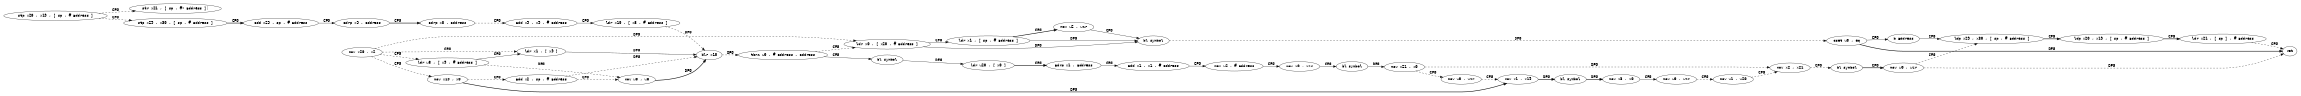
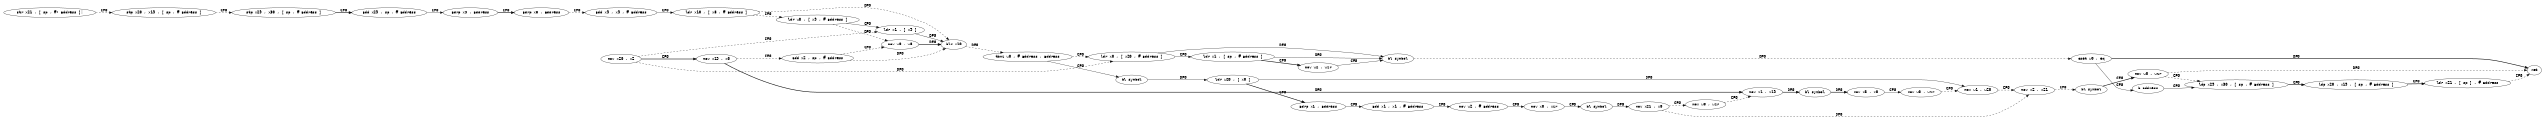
  digraph {
    fontname="DejaVu Sans Mono"
    rankdir=LR
    node [fontname="DejaVu Sans Mono"]
    edge [fontname="DejaVu Sans Mono" style=dashed]
    n1 [label="str x21 , [ sp , #- address ]!"]
    n2 [label="stp x20 , x19 , [ sp , # address ]"]
    n3 [label="stp x29 , x30 , [ sp , # address ]"]
    n4 [label="add x29 , sp , # address"]
    n5 [label="adrp x9 , address"]
    n6 [label="adrp x8 , address"]
    n7 [label="add x9 , x9 , # address"]
    n8 [label="ldr x10 , [ x8 , # address ]"]
    n9 [label="ldr w8 , [ x9 , # address ]"]
    n10 [label="blr x10"]
    n11 [label="ldr x1 , [ x9 ]"]
    n12 [label="mov w0 , w8"]
    n13 [label="tbnz w0 , # address , address"]
    n14 [label="mov x20 , x2"]
    n15 [label="mov x19 , x0"]
    n16 [label="ldr x0 , [ x20 , # address ]"]
    n17 [label="add x2 , sp , # address"]
    n18 [label="mov x1 , x19"]
    n19 [label="ldr x1 , [ sp , # address ]"]
    n20 [label="bl symbol"]
    n21 [label="bl symbol"]
    n22 [label="bl symbol"]
    n23 [label="ldr w20 , [ x0 ]"]
    n24 [label="adrp x1 , address"]
    n25 [label="mov w1 , w20"]
    n26 [label="mov w2 , wzr"]
    n27 [label="cset w0 , eq"]
    n28 [label="add x1 , x1 , # address"]
    n29 [label="mov x2 , x21"]
    n30 [label="mov w2 , # address"]
    n31 [label="mov x0 , xzr"]
    n32 [label="bl symbol"]
    n33 [label="mov x21 , x0"]
    n34 [label="mov w0 , wzr"]
    n35 [label="bl symbol"]
    n36 [label="mov x3 , x0"]
    n37 [label="mov w0 , wzr"]
    n38 [label="mov w0 , wzr"]
    n39 [label="ldp x29 , x30 , [ sp , # address ]"]
    n40 [label=ret]
    n41 [label="ldp x20 , x19 , [ sp , # address ]"]
    n42 [label="ldr x21 , [ sp ] , # address"]
    n43 [label="b address"]
-   n2 -> n1 [label=CFG]
+   n1 -> n2 [label=CFG]
    n2 -> n3 [label=CFG]
    n3 -> n4 [label=CFG style=bold]
    n4 -> n5 [label=CFG style=solid]
    n5 -> n6 [label=CFG style=bold]
    n6 -> n7 [label=CFG]
    n7 -> n8 [label=CFG style=solid]
-   n14 -> n9 [label=CFG]
+   n8 -> n9 [label=CFG]
    n8 -> n10 [label=DFG]
    n9 -> n11 [label=CFG style=solid]
    n9 -> n12 [label=DFG]
    n10 -> n13 [label=DFG]
    n11 -> n10 [label=DFG style=solid]
    n12 -> n10 [label=DFG style=bold]
    n13 -> n16 [label=CFG]
    n13 -> n22 [label=CFG style=solid]
    n14 -> n11 [label=CFG]
-   n14 -> n15 [label=CFG]
+   n14 -> n15 [label=CFG style=bold]
    n14 -> n16 [label=DFG]
    n15 -> n17 [label=CFG]
    n15 -> n18 [label=DFG style=bold]
    n16 -> n19 [label=CFG style=solid]
    n16 -> n20 [label=DFG style=solid]
    n17 -> n10 [label=DFG]
    n17 -> n12 [label=CFG]
    n18 -> n21 [label=DFG style=bold]
    n19 -> n20 [label=DFG style=solid]
    n19 -> n26 [label=CFG style=bold]
    n20 -> n27 [label=DFG]
    n21 -> n36 [label=DFG style=bold]
    n22 -> n23 [label=DFG style=solid]
    n23 -> n24 [label=CFG style=bold]
+   n23 -> n25 [label=DFG style=solid]
    n24 -> n28 [label=CFG style=solid]
    n25 -> n29 [label=CFG]
    n26 -> n20 [label=CFG style=solid]
    n27 -> n40 [label=DFG style=bold]
    n27 -> n43 [label=CFG style=solid]
    n28 -> n30 [label=CFG style=solid]
    n29 -> n35 [label=CFG]
    n30 -> n31 [label=CFG style=solid]
    n31 -> n32 [label=CFG style=solid]
    n32 -> n33 [label=DFG style=solid]
    n33 -> n29 [label=DFG]
    n33 -> n34 [label=CFG]
    n34 -> n18 [label=CFG]
    n35 -> n38 [label=CFG style=bold]
    n36 -> n37 [label=CFG style=solid]
    n37 -> n25 [label=CFG]
    n38 -> n39 [label=CFG]
    n38 -> n40 [label=DFG]
    n39 -> n41 [label=CFG style=bold]
    n41 -> n42 [label=CFG style=bold]
    n42 -> n40 [label=CFG]
    n43 -> n39 [label=CFG style=solid]
  }
